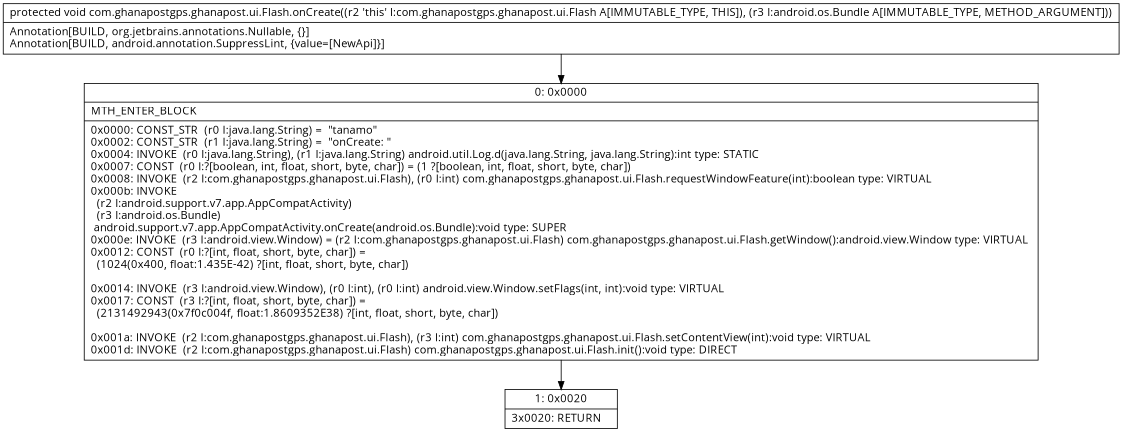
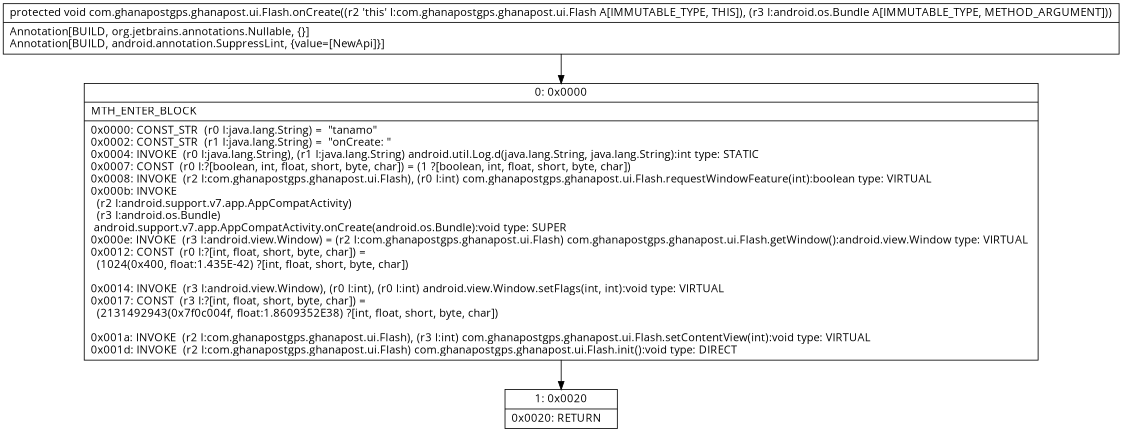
  digraph {
    fontname="Open Sans"
    node [shape=record fontname="Open Sans"]
    edge [fontname="Open Sans"]
    n1 [label="{0\:\ 0x0000|MTH_ENTER_BLOCK\l|0x0000: CONST_STR  (r0 I:java.lang.String) =  \"tanamo\" \l0x0002: CONST_STR  (r1 I:java.lang.String) =  \"onCreate: \" \l0x0004: INVOKE  (r0 I:java.lang.String), (r1 I:java.lang.String) android.util.Log.d(java.lang.String, java.lang.String):int type: STATIC \l0x0007: CONST  (r0 I:?[boolean, int, float, short, byte, char]) = (1 ?[boolean, int, float, short, byte, char]) \l0x0008: INVOKE  (r2 I:com.ghanapostgps.ghanapost.ui.Flash), (r0 I:int) com.ghanapostgps.ghanapost.ui.Flash.requestWindowFeature(int):boolean type: VIRTUAL \l0x000b: INVOKE  \l  (r2 I:android.support.v7.app.AppCompatActivity)\l  (r3 I:android.os.Bundle)\l android.support.v7.app.AppCompatActivity.onCreate(android.os.Bundle):void type: SUPER \l0x000e: INVOKE  (r3 I:android.view.Window) = (r2 I:com.ghanapostgps.ghanapost.ui.Flash) com.ghanapostgps.ghanapost.ui.Flash.getWindow():android.view.Window type: VIRTUAL \l0x0012: CONST  (r0 I:?[int, float, short, byte, char]) = \l  (1024(0x400, float:1.435E\-42) ?[int, float, short, byte, char])\l \l0x0014: INVOKE  (r3 I:android.view.Window), (r0 I:int), (r0 I:int) android.view.Window.setFlags(int, int):void type: VIRTUAL \l0x0017: CONST  (r3 I:?[int, float, short, byte, char]) = \l  (2131492943(0x7f0c004f, float:1.8609352E38) ?[int, float, short, byte, char])\l \l0x001a: INVOKE  (r2 I:com.ghanapostgps.ghanapost.ui.Flash), (r3 I:int) com.ghanapostgps.ghanapost.ui.Flash.setContentView(int):void type: VIRTUAL \l0x001d: INVOKE  (r2 I:com.ghanapostgps.ghanapost.ui.Flash) com.ghanapostgps.ghanapost.ui.Flash.init():void type: DIRECT \l}"]
-   n2 [label="{1\:\ 0x0020|3x0020: RETURN   \l}"]
+   n2 [label="{1\:\ 0x0020|0x0020: RETURN   \l}"]
    n3 [label="{protected void com.ghanapostgps.ghanapost.ui.Flash.onCreate((r2 'this' I:com.ghanapostgps.ghanapost.ui.Flash A[IMMUTABLE_TYPE, THIS]), (r3 I:android.os.Bundle A[IMMUTABLE_TYPE, METHOD_ARGUMENT]))  | Annotation[BUILD, org.jetbrains.annotations.Nullable, \{\}]\lAnnotation[BUILD, android.annotation.SuppressLint, \{value=[NewApi]\}]\l}"]
    n1 -> n2
    n3 -> n1
  }
